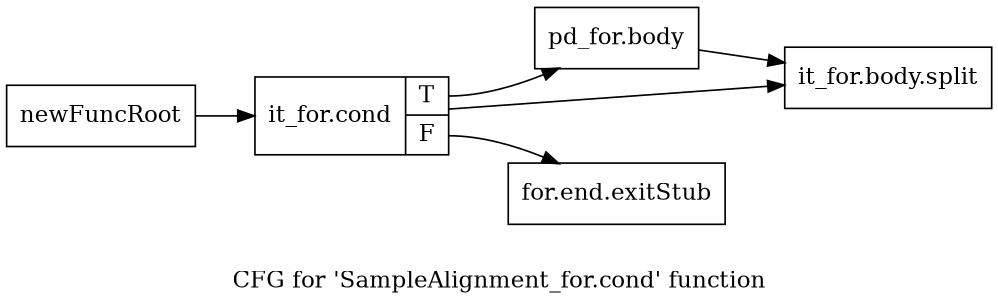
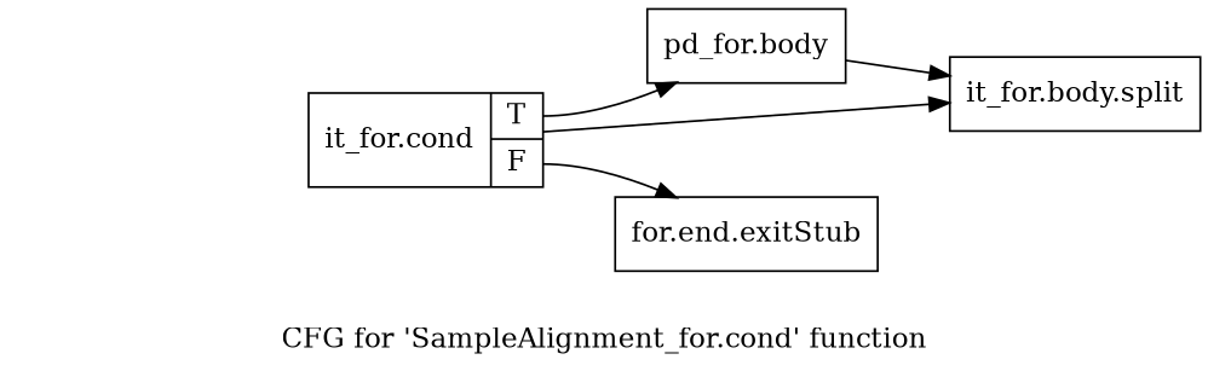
  digraph {
    label="CFG for 'SampleAlignment_for.cond' function"
    rankdir=LR
    node [shape=record]
-   n1 [label="{newFuncRoot}"]
    n2 [label="{it_for.cond|{<s0>T|<s1>F}}"]
    n3 [label="{for.end.exitStub}"]
    n4 [label="{pd_for.body}"]
    n5 [label="{it_for.body.split}"]
-   n1 -> n2
    n2 -> n3 [tailport=s1]
    n2 -> n4 [tailport=s0]
    n2 -> n5
    n4 -> n5
  }
